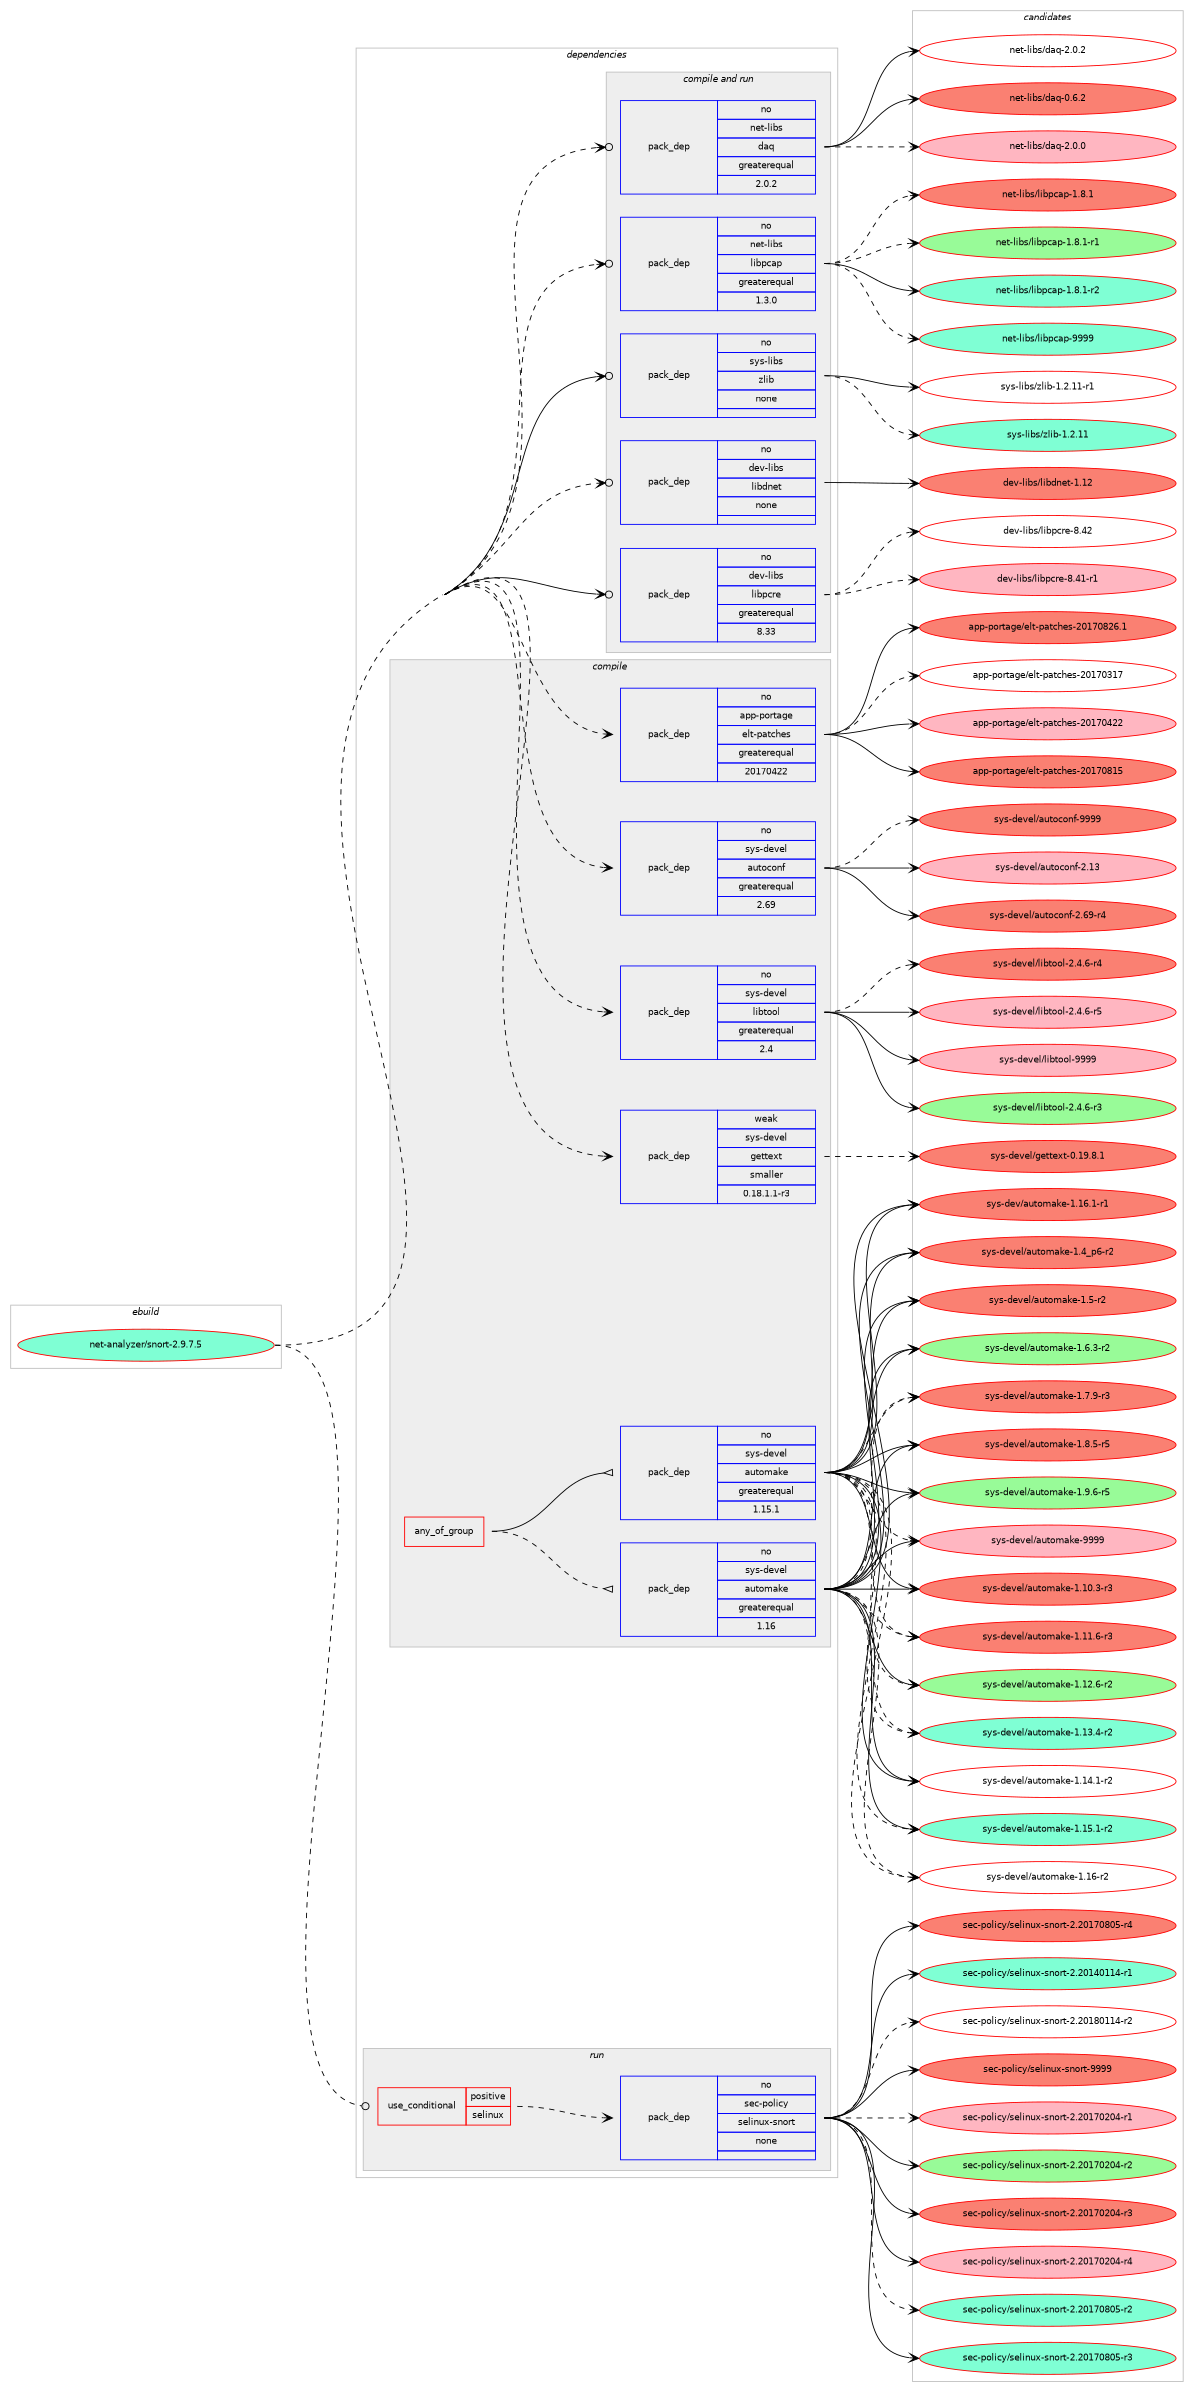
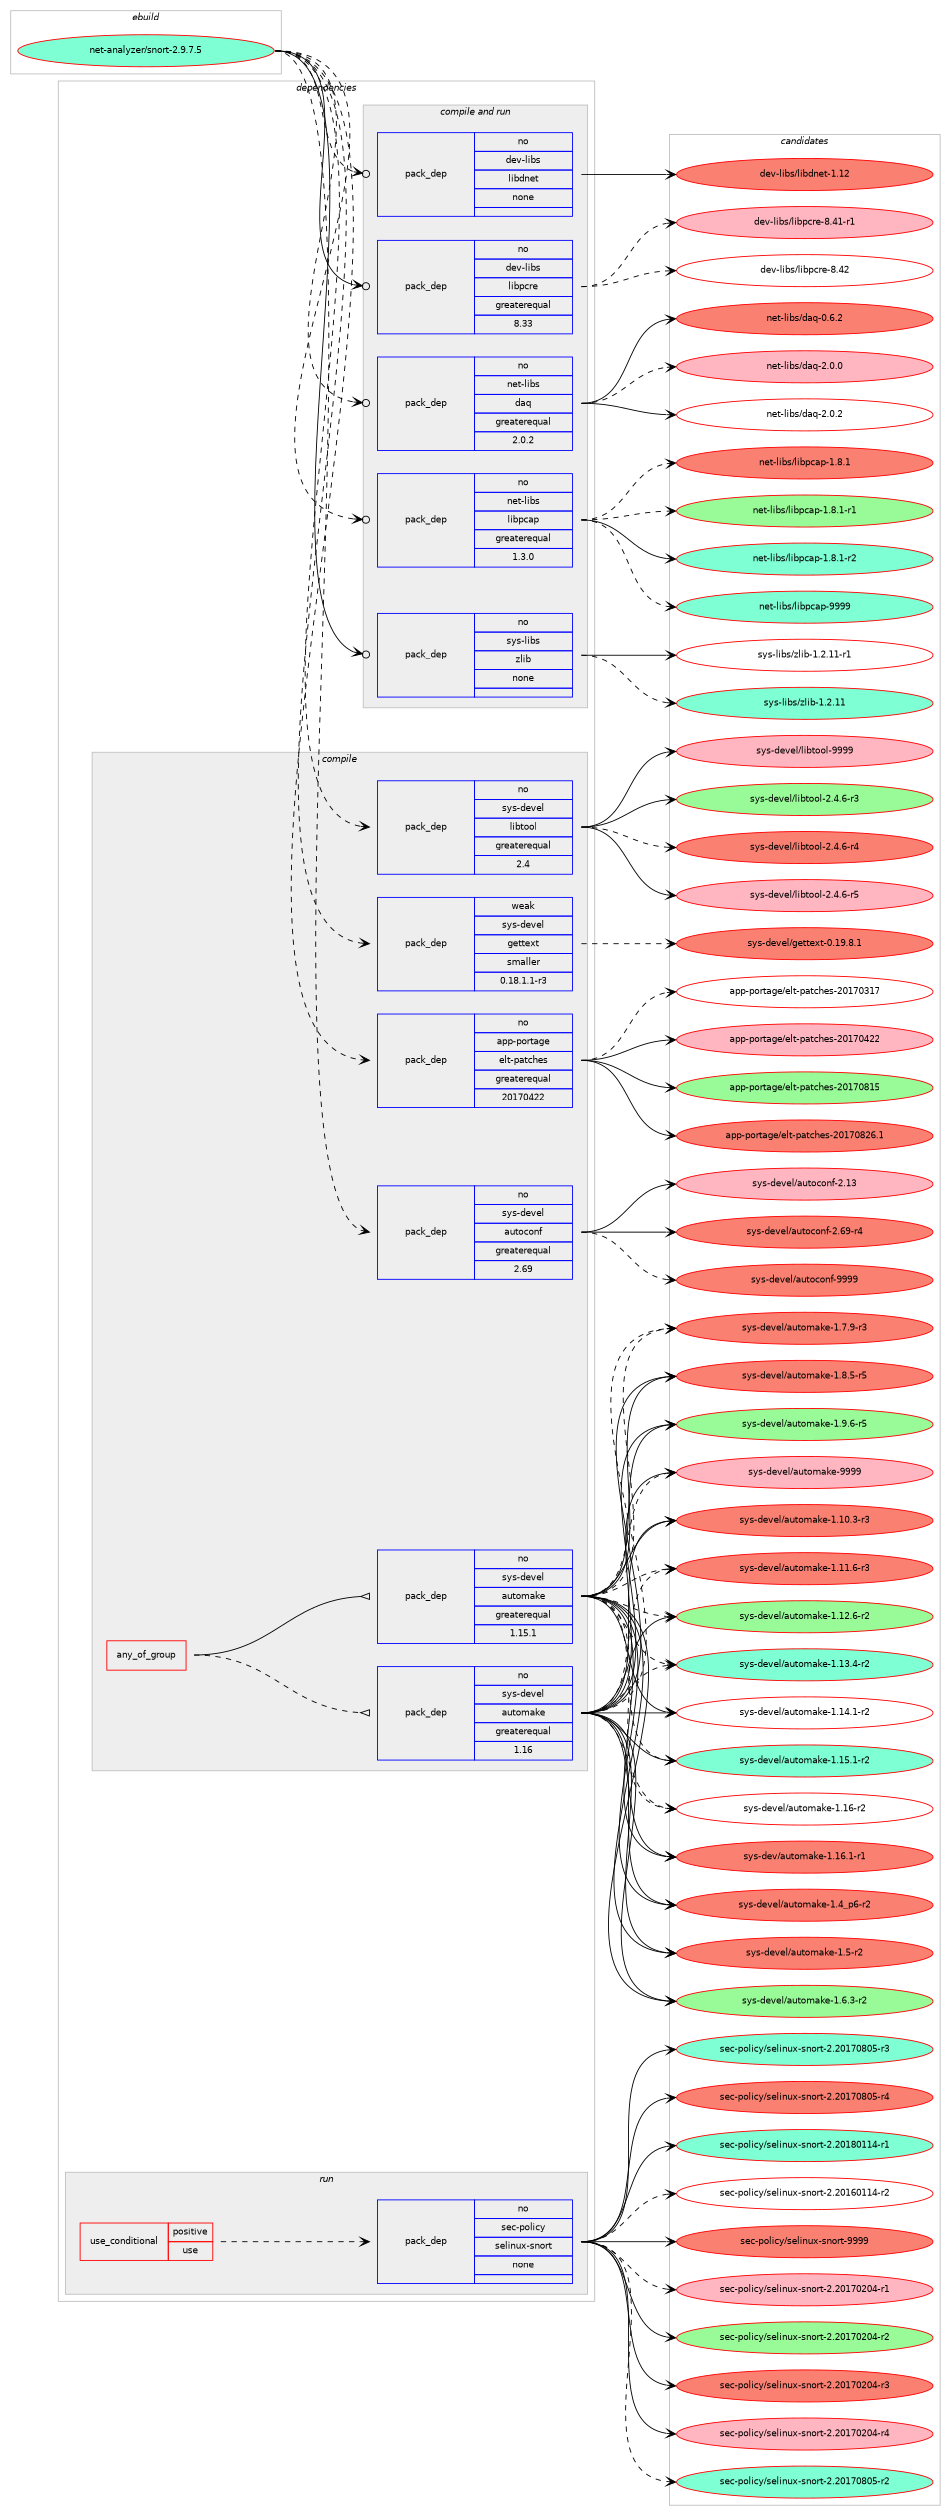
  digraph {
    compound=true
    concentrate=true
    fontname=Helvetica
    fontsize=10
    newrank=true
    rankdir=LR
    ranksep=1.5
    node [color=red fillcolor=salmon fontname=Helvetica fontsize=10 style=filled]
    edge [arrowhead=vee headport=w style=solid tailport=e weight=100]
    n1 [fillcolor=aquamarine label="net-analyzer/snort-2.9.7.5" width=4]
    n2 [color=blue label=<<TABLE BORDER="0" CELLBORDER="1" CELLSPACING="0" CELLPADDING="4" WIDTH="220"><TR><TD ROWSPAN="6" CELLPADDING="30">pack_dep</TD></TR><TR><TD WIDTH="110">no</TD></TR><TR><TD>sys-devel</TD></TR><TR><TD>automake</TD></TR><TR><TD>greaterequal</TD></TR><TR><TD>1.16</TD></TR></TABLE>> shape=none fillcolor="" style=""]
    n3 [color=blue label=<<TABLE BORDER="0" CELLBORDER="1" CELLSPACING="0" CELLPADDING="4" WIDTH="220"><TR><TD ROWSPAN="6" CELLPADDING="30">pack_dep</TD></TR><TR><TD WIDTH="110">no</TD></TR><TR><TD>sys-devel</TD></TR><TR><TD>automake</TD></TR><TR><TD>greaterequal</TD></TR><TR><TD>1.15.1</TD></TR></TABLE>> shape=none fillcolor="" style=""]
    n4 [label=<<TABLE BORDER="0" CELLBORDER="1" CELLSPACING="0" CELLPADDING="4"><TR><TD CELLPADDING="10">any_of_group</TD></TR></TABLE>> shape=none fillcolor="" style=""]
    n5 [color=blue label=<<TABLE BORDER="0" CELLBORDER="1" CELLSPACING="0" CELLPADDING="4" WIDTH="220"><TR><TD ROWSPAN="6" CELLPADDING="30">pack_dep</TD></TR><TR><TD WIDTH="110">no</TD></TR><TR><TD>app-portage</TD></TR><TR><TD>elt-patches</TD></TR><TR><TD>greaterequal</TD></TR><TR><TD>20170422</TD></TR></TABLE>> shape=none fillcolor="" style=""]
    n6 [color=blue label=<<TABLE BORDER="0" CELLBORDER="1" CELLSPACING="0" CELLPADDING="4" WIDTH="220"><TR><TD ROWSPAN="6" CELLPADDING="30">pack_dep</TD></TR><TR><TD WIDTH="110">no</TD></TR><TR><TD>sys-devel</TD></TR><TR><TD>autoconf</TD></TR><TR><TD>greaterequal</TD></TR><TR><TD>2.69</TD></TR></TABLE>> shape=none fillcolor="" style=""]
    n7 [color=blue label=<<TABLE BORDER="0" CELLBORDER="1" CELLSPACING="0" CELLPADDING="4" WIDTH="220"><TR><TD ROWSPAN="6" CELLPADDING="30">pack_dep</TD></TR><TR><TD WIDTH="110">no</TD></TR><TR><TD>sys-devel</TD></TR><TR><TD>libtool</TD></TR><TR><TD>greaterequal</TD></TR><TR><TD>2.4</TD></TR></TABLE>> shape=none fillcolor="" style=""]
    n8 [color=blue label=<<TABLE BORDER="0" CELLBORDER="1" CELLSPACING="0" CELLPADDING="4" WIDTH="220"><TR><TD ROWSPAN="6" CELLPADDING="30">pack_dep</TD></TR><TR><TD WIDTH="110">weak</TD></TR><TR><TD>sys-devel</TD></TR><TR><TD>gettext</TD></TR><TR><TD>smaller</TD></TR><TR><TD>0.18.1.1-r3</TD></TR></TABLE>> shape=none fillcolor="" style=""]
    n9 [color=blue label=<<TABLE BORDER="0" CELLBORDER="1" CELLSPACING="0" CELLPADDING="4" WIDTH="220"><TR><TD ROWSPAN="6" CELLPADDING="30">pack_dep</TD></TR><TR><TD WIDTH="110">no</TD></TR><TR><TD>sys-libs</TD></TR><TR><TD>zlib</TD></TR><TR><TD>none</TD></TR><TR><TD></TD></TR></TABLE>> shape=none fillcolor="" style=""]
    n10 [color=blue label=<<TABLE BORDER="0" CELLBORDER="1" CELLSPACING="0" CELLPADDING="4" WIDTH="220"><TR><TD ROWSPAN="6" CELLPADDING="30">pack_dep</TD></TR><TR><TD WIDTH="110">no</TD></TR><TR><TD>dev-libs</TD></TR><TR><TD>libdnet</TD></TR><TR><TD>none</TD></TR><TR><TD></TD></TR></TABLE>> shape=none fillcolor="" style=""]
    n11 [color=blue label=<<TABLE BORDER="0" CELLBORDER="1" CELLSPACING="0" CELLPADDING="4" WIDTH="220"><TR><TD ROWSPAN="6" CELLPADDING="30">pack_dep</TD></TR><TR><TD WIDTH="110">no</TD></TR><TR><TD>dev-libs</TD></TR><TR><TD>libpcre</TD></TR><TR><TD>greaterequal</TD></TR><TR><TD>8.33</TD></TR></TABLE>> shape=none fillcolor="" style=""]
    n12 [color=blue label=<<TABLE BORDER="0" CELLBORDER="1" CELLSPACING="0" CELLPADDING="4" WIDTH="220"><TR><TD ROWSPAN="6" CELLPADDING="30">pack_dep</TD></TR><TR><TD WIDTH="110">no</TD></TR><TR><TD>net-libs</TD></TR><TR><TD>daq</TD></TR><TR><TD>greaterequal</TD></TR><TR><TD>2.0.2</TD></TR></TABLE>> shape=none fillcolor="" style=""]
    n13 [color=blue label=<<TABLE BORDER="0" CELLBORDER="1" CELLSPACING="0" CELLPADDING="4" WIDTH="220"><TR><TD ROWSPAN="6" CELLPADDING="30">pack_dep</TD></TR><TR><TD WIDTH="110">no</TD></TR><TR><TD>net-libs</TD></TR><TR><TD>libpcap</TD></TR><TR><TD>greaterequal</TD></TR><TR><TD>1.3.0</TD></TR></TABLE>> shape=none fillcolor="" style=""]
    n14 [color=blue label=<<TABLE BORDER="0" CELLBORDER="1" CELLSPACING="0" CELLPADDING="4" WIDTH="220"><TR><TD ROWSPAN="6" CELLPADDING="30">pack_dep</TD></TR><TR><TD WIDTH="110">no</TD></TR><TR><TD>sec-policy</TD></TR><TR><TD>selinux-snort</TD></TR><TR><TD>none</TD></TR><TR><TD></TD></TR></TABLE>> shape=none fillcolor="" style=""]
-   n15 [label=<<TABLE BORDER="0" CELLBORDER="1" CELLSPACING="0" CELLPADDING="4"><TR><TD ROWSPAN="3" CELLPADDING="10">use_conditional</TD></TR><TR><TD>positive</TD></TR><TR><TD>selinux</TD></TR></TABLE>> shape=none fillcolor="" style=""]
+   n15 [label=<<TABLE BORDER="0" CELLBORDER="1" CELLSPACING="0" CELLPADDING="4"><TR><TD ROWSPAN="3" CELLPADDING="10">use_conditional</TD></TR><TR><TD>positive</TD></TR><TR><TD>use</TD></TR></TABLE>> shape=none fillcolor="" style=""]
    n16 [label="sys-devel/automake-1.10.3-r3" width=4]
    n17 [label="sys-devel/automake-1.11.6-r3" width=4]
    n18 [fillcolor=palegreen label="sys-devel/automake-1.12.6-r2" width=4]
    n19 [fillcolor=aquamarine label="sys-devel/automake-1.13.4-r2" width=4]
    n20 [fillcolor=white label="sys-devel/automake-1.14.1-r2" width=4]
    n21 [fillcolor=aquamarine label="sys-devel/automake-1.15.1-r2" width=4]
    n22 [fillcolor=white label="sys-devel/automake-1.16-r2" width=4]
    n23 [label="sys-dev/automake-1.16.1-r1" width=4]
    n24 [label="sys-devel/automake-1.4_p6-r2" width=4]
    n25 [label="sys-devel/automake-1.5-r2" width=4]
    n26 [fillcolor=palegreen label="sys-devel/automake-1.6.3-r2" width=4]
    n27 [label="sys-devel/automake-1.7.9-r3" width=4]
    n28 [label="sys-devel/automake-1.8.5-r5" width=4]
    n29 [fillcolor=palegreen label="sys-devel/automake-1.9.6-r5" width=4]
    n30 [fillcolor=lightpink label="sys-devel/automake-9999" width=4]
    n31 [fillcolor=white label="app-portage/elt-patches-20170317" width=4]
    n32 [fillcolor=lightpink label="app-portage/elt-patches-20170422" width=4]
-   n33 [label="app-portage/elt-patches-20170815" width=4]
+   n33 [fillcolor=palegreen label="app-portage/elt-patches-20170815" width=4]
    n34 [label="app-portage/elt-patches-20170826.1" width=4]
    n35 [fillcolor=lightpink label="sys-devel/autoconf-2.13" width=4]
    n36 [label="sys-devel/autoconf-2.69-r4" width=4]
    n37 [label="sys-devel/autoconf-9999" width=4]
    n38 [fillcolor=palegreen label="sys-devel/libtool-2.4.6-r3" width=4]
    n39 [label="sys-devel/libtool-2.4.6-r4" width=4]
    n40 [fillcolor=lightpink label="sys-devel/libtool-2.4.6-r5" width=4]
    n41 [fillcolor=lightpink label="sys-devel/libtool-9999" width=4]
    n42 [label="sys-devel/gettext-0.19.8.1" width=4]
    n43 [label="dev-libs/libdnet-1.12" width=4]
    n44 [fillcolor=lightpink label="dev-libs/libpcre-8.41-r1" width=4]
    n45 [fillcolor=white label="dev-libs/libpcre-8.42" width=4]
    n46 [label="net-libs/daq-0.6.2" width=4]
    n47 [fillcolor=lightpink label="net-libs/daq-2.0.0" width=4]
    n48 [fillcolor=white label="net-libs/daq-2.0.2" width=4]
    n49 [label="net-libs/libpcap-1.8.1" width=4]
    n50 [fillcolor=palegreen label="net-libs/libpcap-1.8.1-r1" width=4]
    n51 [fillcolor=aquamarine label="net-libs/libpcap-1.8.1-r2" width=4]
    n52 [fillcolor=aquamarine label="net-libs/libpcap-9999" width=4]
    n53 [fillcolor=aquamarine label="sys-libs/zlib-1.2.11" width=4]
    n54 [fillcolor=white label="sys-libs/zlib-1.2.11-r1" width=4]
    n55 [fillcolor=lightpink label="sec-policy/selinux-snort-2.20170204-r1" width=4]
    n56 [fillcolor=palegreen label="sec-policy/selinux-snort-2.20170204-r2" width=4]
    n57 [label="sec-policy/selinux-snort-2.20170204-r3" width=4]
    n58 [fillcolor=lightpink label="sec-policy/selinux-snort-2.20170204-r4" width=4]
    n59 [fillcolor=aquamarine label="sec-policy/selinux-snort-2.20170805-r2" width=4]
    n60 [fillcolor=aquamarine label="sec-policy/selinux-snort-2.20170805-r3" width=4]
    n61 [label="sec-policy/selinux-snort-2.20170805-r4" width=4]
-   n62 [fillcolor=aquamarine label="sec-policy/selinux-snort-2.20140114-r1" width=4]
-   n63 [fillcolor=white label="sec-policy/selinux-snort-2.20180114-r2" width=4]
+   n62 [fillcolor=aquamarine label="sec-policy/selinux-snort-2.20180114-r1" width=4]
+   n63 [fillcolor=white label="sec-policy/selinux-snort-2.20160114-r2" width=4]
    n64 [label="sec-policy/selinux-snort-9999" width=4]
    subgraph cluster_1 {
      color=gray
      label=<<i>ebuild</i>>
      rank=same
      n1
    }
    subgraph cluster_2 {
      color=gray
      label=<<i>dependencies</i>>
      subgraph cluster_3 {
        color=gray
        fillcolor="#eeeeee"
        label=<<i>compile</i>>
        style=filled
        subgraph sub_4 {
          color=gray
          fillcolor="#eeeeee"
          label=<<i>compile</i>>
          style=filled
          n4
          subgraph sub_5 {
            color=gray
            fillcolor="#eeeeee"
            label=<<i>compile</i>>
            style=filled
            n2
          }
          subgraph sub_6 {
            color=gray
            fillcolor="#eeeeee"
            label=<<i>compile</i>>
            style=filled
            n3
          }
        }
        subgraph sub_7 {
          color=gray
          fillcolor="#eeeeee"
          label=<<i>compile</i>>
          style=filled
          n5
        }
        subgraph sub_8 {
          color=gray
          fillcolor="#eeeeee"
          label=<<i>compile</i>>
          style=filled
          n6
        }
        subgraph sub_9 {
          color=gray
          fillcolor="#eeeeee"
          label=<<i>compile</i>>
          style=filled
          n7
        }
        subgraph sub_10 {
          color=gray
          fillcolor="#eeeeee"
          label=<<i>compile</i>>
          style=filled
          n8
        }
      }
      subgraph cluster_11 {
        color=gray
        fillcolor="#eeeeee"
        label=<<i>compile and run</i>>
        style=filled
        subgraph sub_12 {
          color=gray
          fillcolor="#eeeeee"
          label=<<i>compile and run</i>>
          style=filled
          n9
        }
        subgraph sub_13 {
          color=gray
          fillcolor="#eeeeee"
          label=<<i>compile and run</i>>
          style=filled
          n10
        }
        subgraph sub_14 {
          color=gray
          fillcolor="#eeeeee"
          label=<<i>compile and run</i>>
          style=filled
          n11
        }
        subgraph sub_15 {
          color=gray
          fillcolor="#eeeeee"
          label=<<i>compile and run</i>>
          style=filled
          n12
        }
        subgraph sub_16 {
          color=gray
          fillcolor="#eeeeee"
          label=<<i>compile and run</i>>
          style=filled
          n13
        }
      }
      subgraph cluster_17 {
        color=gray
        fillcolor="#eeeeee"
        label=<<i>run</i>>
        style=filled
        subgraph sub_18 {
          color=gray
          fillcolor="#eeeeee"
          label=<<i>run</i>>
          style=filled
          n15
          subgraph sub_19 {
            color=gray
            fillcolor="#eeeeee"
            label=<<i>run</i>>
            style=filled
            n14
          }
        }
      }
    }
    subgraph cluster_20 {
      color=gray
      label=<<i>candidates</i>>
      rank=same
      subgraph sub_21 {
        color=black
        label=<<i>candidates</i>>
        nodesep=1
        rank=same
        n16
        n17
        n18
        n19
        n20
        n21
        n22
        n23
        n24
        n25
        n26
        n27
        n28
        n29
        n30
      }
      subgraph sub_22 {
        color=black
        label=<<i>candidates</i>>
        nodesep=1
        rank=same
        n16
        n17
        n18
        n19
        n20
        n21
        n22
        n23
        n24
        n25
        n26
        n27
        n28
        n29
        n30
      }
      subgraph sub_23 {
        color=black
        label=<<i>candidates</i>>
        nodesep=1
        rank=same
        n31
        n32
        n33
        n34
      }
      subgraph sub_24 {
        color=black
        label=<<i>candidates</i>>
        nodesep=1
        rank=same
        n35
        n36
        n37
      }
      subgraph sub_25 {
        color=black
        label=<<i>candidates</i>>
        nodesep=1
        rank=same
        n38
        n39
        n40
        n41
      }
      subgraph sub_26 {
        color=black
        label=<<i>candidates</i>>
        nodesep=1
        rank=same
        n42
      }
      subgraph sub_27 {
        color=black
        label=<<i>candidates</i>>
        nodesep=1
        rank=same
        n43
      }
      subgraph sub_28 {
        color=black
        label=<<i>candidates</i>>
        nodesep=1
        rank=same
        n44
        n45
      }
      subgraph sub_29 {
        color=black
        label=<<i>candidates</i>>
        nodesep=1
        rank=same
        n46
        n47
        n48
      }
      subgraph sub_30 {
        color=black
        label=<<i>candidates</i>>
        nodesep=1
        rank=same
        n49
        n50
        n51
        n52
      }
      subgraph sub_31 {
        color=black
        label=<<i>candidates</i>>
        nodesep=1
        rank=same
        n53
        n54
      }
      subgraph sub_32 {
        color=black
        label=<<i>candidates</i>>
        nodesep=1
        rank=same
        n55
        n56
        n57
        n58
        n59
        n60
        n61
        n62
        n63
        n64
      }
    }
    n1 -> n5 [style=dashed weight=20]
    n1 -> n6 [style=dashed weight=20]
    n1 -> n7 [style=dashed weight=20]
    n1 -> n8 [style=dashed weight=20]
    n1 -> n9 [arrowhead=odotvee weight=20]
    n1 -> n10 [arrowhead=odotvee style=dashed weight=20]
    n1 -> n11 [arrowhead=odotvee weight=20]
    n1 -> n12 [arrowhead=odotvee style=dashed weight=20]
    n1 -> n13 [arrowhead=odotvee style=dashed weight=20]
-   n1 -> n15 [arrowhead=odot style=dashed weight=20]
    n2 -> n16
    n2 -> n17 [style=dashed]
    n2 -> n18
    n2 -> n19 [style=dashed]
    n2 -> n20
    n2 -> n21
    n2 -> n22 [style=dashed]
    n2 -> n23
    n2 -> n24
    n2 -> n25
    n2 -> n26
    n2 -> n27 [style=dashed]
    n2 -> n28
    n2 -> n29
    n2 -> n30
    n3 -> n16
    n3 -> n17 [style=dashed]
    n3 -> n18 [style=dashed]
    n3 -> n19 [style=dashed]
    n3 -> n20
    n3 -> n21 [style=dashed]
    n3 -> n22 [style=dashed]
    n3 -> n23
    n3 -> n24
    n3 -> n25
    n3 -> n26
    n3 -> n27 [style=dashed]
    n3 -> n28
    n3 -> n29
    n3 -> n30 [style=dashed]
    n4 -> n2 [arrowhead=oinv style=dashed weight=20]
    n4 -> n3 [arrowhead=oinv weight=20]
    n5 -> n31 [style=dashed]
    n5 -> n32
    n5 -> n33
    n5 -> n34
    n6 -> n35
    n6 -> n36
    n6 -> n37 [style=dashed]
    n7 -> n38
    n7 -> n39 [style=dashed]
    n7 -> n40
    n7 -> n41
    n8 -> n42 [style=dashed]
    n9 -> n53 [style=dashed]
    n9 -> n54
    n10 -> n43
    n11 -> n44 [style=dashed]
    n11 -> n45 [style=dashed]
    n12 -> n46
    n12 -> n47 [style=dashed]
    n12 -> n48
    n13 -> n49 [style=dashed]
    n13 -> n50 [style=dashed]
    n13 -> n51
    n13 -> n52 [style=dashed]
    n14 -> n55 [style=dashed]
    n14 -> n56
    n14 -> n57
    n14 -> n58
    n14 -> n59 [style=dashed]
    n14 -> n60
    n14 -> n61
    n14 -> n62
    n14 -> n63 [style=dashed]
    n14 -> n64
    n15 -> n14 [style=dashed weight=20]
  }
